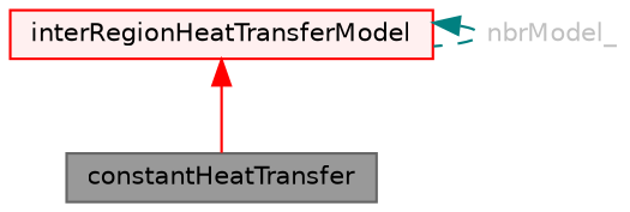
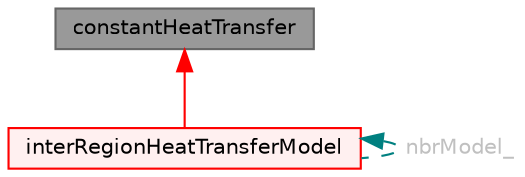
  digraph {
    node [fontname=Helvetica fontsize=10 shape=box style=filled]
    edge [dir=back fontname=Helvetica fontsize=10 labelfontname=Helvetica labelfontsize=10]
    n1 [color=gray40 fillcolor=grey60 fontcolor=black height=0.2 label=constantHeatTransfer width=0.4]
    n2 [color=red fillcolor="#FFF0F0" height=0.2 label=interRegionHeatTransferModel width=0.4]
-   n2 -> n1 [color=red style=solid]
+   n1 -> n2 [color=red style=solid]
    n2 -> n2 [color=teal fontcolor=grey label=" nbrModel_" style=dashed]
  }
